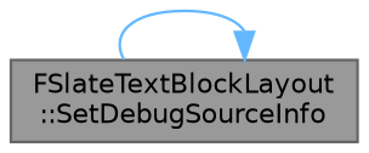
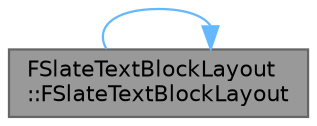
  digraph {
    rankdir=LR
-   n1 [color=gray40 fillcolor=grey60 fontcolor=black fontname=Helvetica fontsize=10 height=0.2 label="FSlateTextBlockLayout\l::SetDebugSourceInfo" shape=box style=filled width=0.4]
+   n1 [color=gray40 fillcolor=grey60 fontcolor=black fontname=Helvetica fontsize=10 height=0.2 label="FSlateTextBlockLayout\l::FSlateTextBlockLayout" shape=box style=filled width=0.4]
    n1 -> n1 [color=steelblue1 fontname=Helvetica fontsize=10 labelfontname=Helvetica labelfontsize=10 style=solid]
  }
